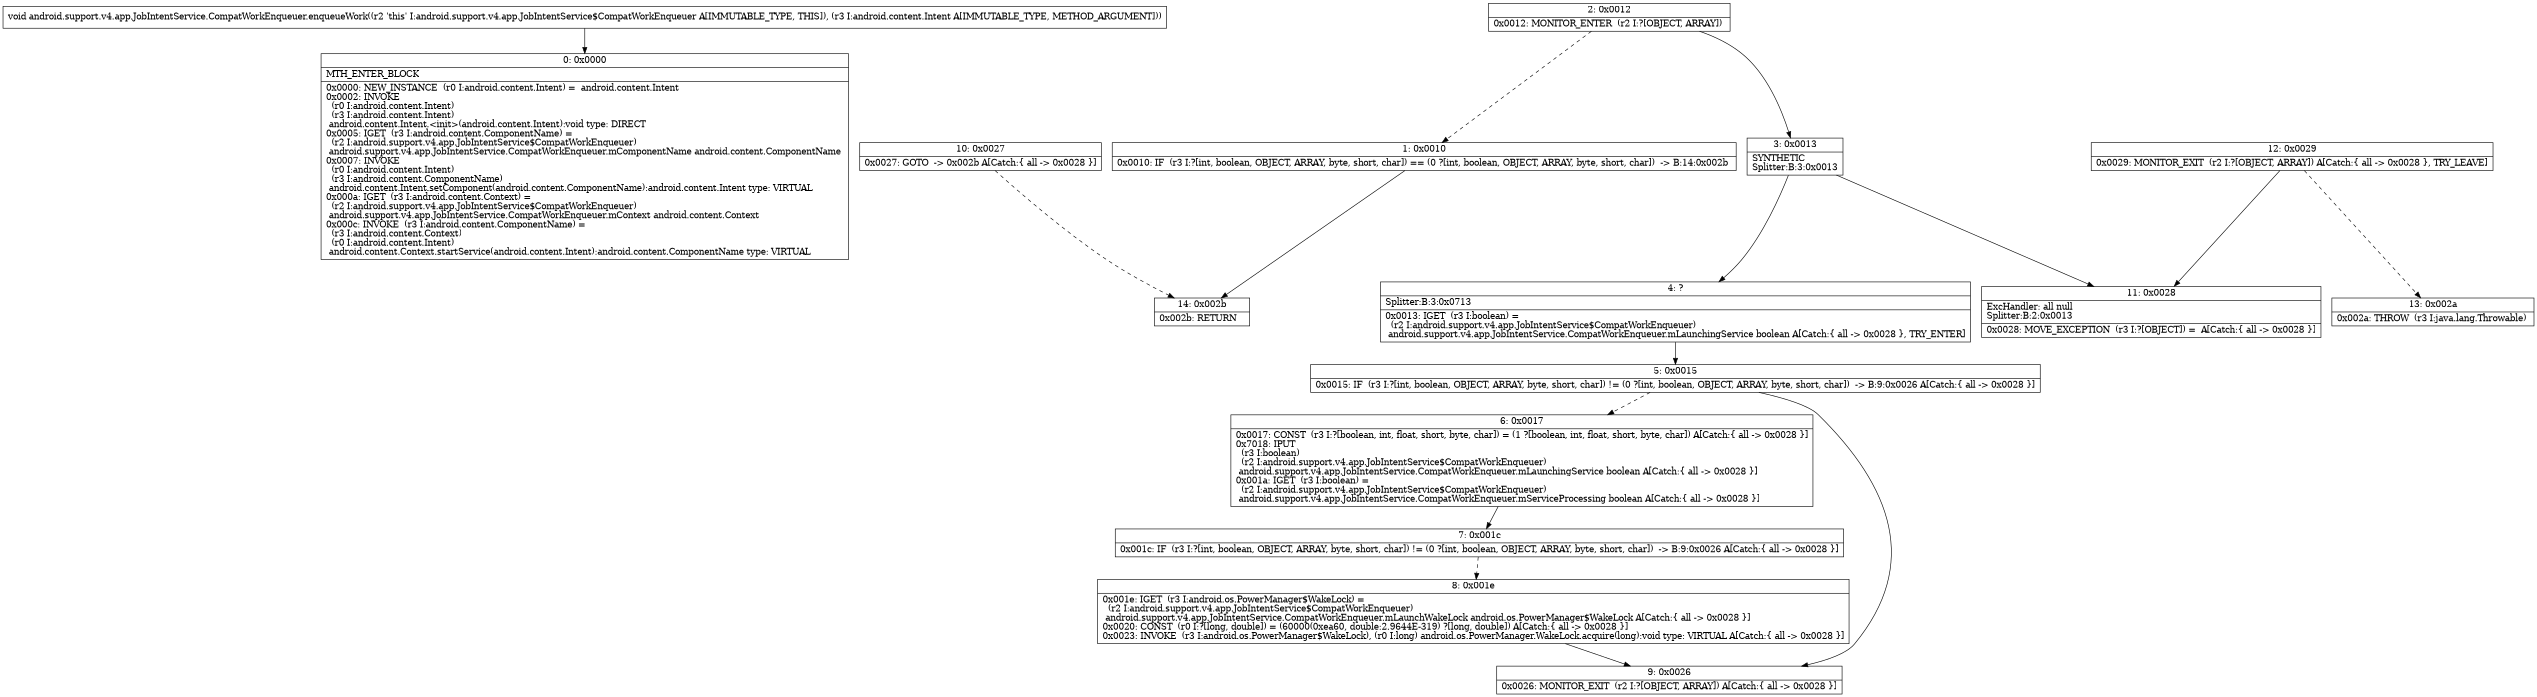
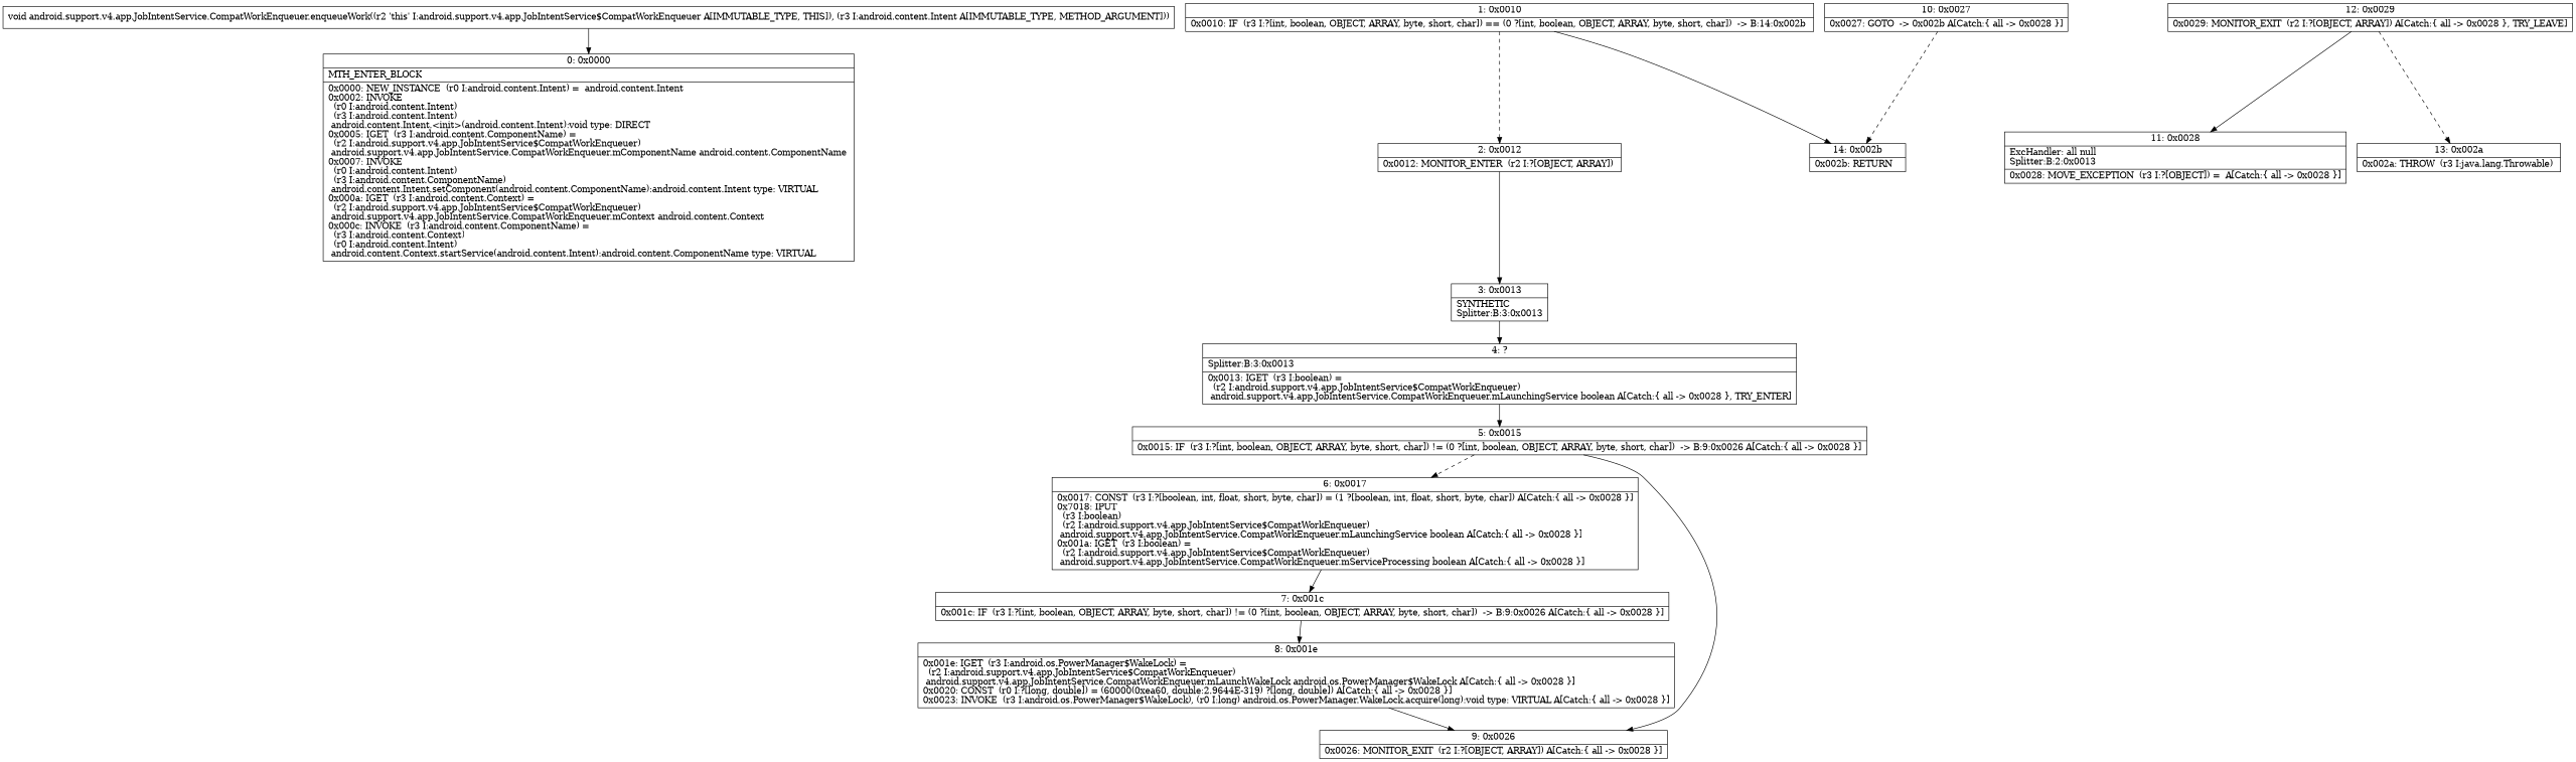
  digraph {
    node [shape=record]
    n1 [label="{0\:\ 0x0000|MTH_ENTER_BLOCK\l|0x0000: NEW_INSTANCE  (r0 I:android.content.Intent) =  android.content.Intent \l0x0002: INVOKE  \l  (r0 I:android.content.Intent)\l  (r3 I:android.content.Intent)\l android.content.Intent.\<init\>(android.content.Intent):void type: DIRECT \l0x0005: IGET  (r3 I:android.content.ComponentName) = \l  (r2 I:android.support.v4.app.JobIntentService$CompatWorkEnqueuer)\l android.support.v4.app.JobIntentService.CompatWorkEnqueuer.mComponentName android.content.ComponentName \l0x0007: INVOKE  \l  (r0 I:android.content.Intent)\l  (r3 I:android.content.ComponentName)\l android.content.Intent.setComponent(android.content.ComponentName):android.content.Intent type: VIRTUAL \l0x000a: IGET  (r3 I:android.content.Context) = \l  (r2 I:android.support.v4.app.JobIntentService$CompatWorkEnqueuer)\l android.support.v4.app.JobIntentService.CompatWorkEnqueuer.mContext android.content.Context \l0x000c: INVOKE  (r3 I:android.content.ComponentName) = \l  (r3 I:android.content.Context)\l  (r0 I:android.content.Intent)\l android.content.Context.startService(android.content.Intent):android.content.ComponentName type: VIRTUAL \l}"]
    n2 [label="{1\:\ 0x0010|0x0010: IF  (r3 I:?[int, boolean, OBJECT, ARRAY, byte, short, char]) == (0 ?[int, boolean, OBJECT, ARRAY, byte, short, char])  \-\> B:14:0x002b \l}"]
    n3 [label="{2\:\ 0x0012|0x0012: MONITOR_ENTER  (r2 I:?[OBJECT, ARRAY]) \l}"]
    n4 [label="{14\:\ 0x002b|0x002b: RETURN   \l}"]
    n5 [label="{3\:\ 0x0013|SYNTHETIC\lSplitter:B:3:0x0013\l}"]
-   n6 [label="{4\:\ ?|Splitter:B:3:0x0713\l|0x0013: IGET  (r3 I:boolean) = \l  (r2 I:android.support.v4.app.JobIntentService$CompatWorkEnqueuer)\l android.support.v4.app.JobIntentService.CompatWorkEnqueuer.mLaunchingService boolean A[Catch:\{ all \-\> 0x0028 \}, TRY_ENTER]\l}"]
+   n6 [label="{4\:\ ?|Splitter:B:3:0x0013\l|0x0013: IGET  (r3 I:boolean) = \l  (r2 I:android.support.v4.app.JobIntentService$CompatWorkEnqueuer)\l android.support.v4.app.JobIntentService.CompatWorkEnqueuer.mLaunchingService boolean A[Catch:\{ all \-\> 0x0028 \}, TRY_ENTER]\l}"]
    n7 [label="{11\:\ 0x0028|ExcHandler: all null\lSplitter:B:2:0x0013\l|0x0028: MOVE_EXCEPTION  (r3 I:?[OBJECT]) =  A[Catch:\{ all \-\> 0x0028 \}]\l}"]
    n8 [label="{5\:\ 0x0015|0x0015: IF  (r3 I:?[int, boolean, OBJECT, ARRAY, byte, short, char]) != (0 ?[int, boolean, OBJECT, ARRAY, byte, short, char])  \-\> B:9:0x0026 A[Catch:\{ all \-\> 0x0028 \}]\l}"]
    n9 [label="{6\:\ 0x0017|0x0017: CONST  (r3 I:?[boolean, int, float, short, byte, char]) = (1 ?[boolean, int, float, short, byte, char]) A[Catch:\{ all \-\> 0x0028 \}]\l0x7018: IPUT  \l  (r3 I:boolean)\l  (r2 I:android.support.v4.app.JobIntentService$CompatWorkEnqueuer)\l android.support.v4.app.JobIntentService.CompatWorkEnqueuer.mLaunchingService boolean A[Catch:\{ all \-\> 0x0028 \}]\l0x001a: IGET  (r3 I:boolean) = \l  (r2 I:android.support.v4.app.JobIntentService$CompatWorkEnqueuer)\l android.support.v4.app.JobIntentService.CompatWorkEnqueuer.mServiceProcessing boolean A[Catch:\{ all \-\> 0x0028 \}]\l}"]
    n10 [label="{9\:\ 0x0026|0x0026: MONITOR_EXIT  (r2 I:?[OBJECT, ARRAY]) A[Catch:\{ all \-\> 0x0028 \}]\l}"]
    n11 [label="{7\:\ 0x001c|0x001c: IF  (r3 I:?[int, boolean, OBJECT, ARRAY, byte, short, char]) != (0 ?[int, boolean, OBJECT, ARRAY, byte, short, char])  \-\> B:9:0x0026 A[Catch:\{ all \-\> 0x0028 \}]\l}"]
    n12 [label="{8\:\ 0x001e|0x001e: IGET  (r3 I:android.os.PowerManager$WakeLock) = \l  (r2 I:android.support.v4.app.JobIntentService$CompatWorkEnqueuer)\l android.support.v4.app.JobIntentService.CompatWorkEnqueuer.mLaunchWakeLock android.os.PowerManager$WakeLock A[Catch:\{ all \-\> 0x0028 \}]\l0x0020: CONST  (r0 I:?[long, double]) = (60000(0xea60, double:2.9644E\-319) ?[long, double]) A[Catch:\{ all \-\> 0x0028 \}]\l0x0023: INVOKE  (r3 I:android.os.PowerManager$WakeLock), (r0 I:long) android.os.PowerManager.WakeLock.acquire(long):void type: VIRTUAL A[Catch:\{ all \-\> 0x0028 \}]\l}"]
    n13 [label="{10\:\ 0x0027|0x0027: GOTO  \-\> 0x002b A[Catch:\{ all \-\> 0x0028 \}]\l}"]
    n14 [label="{12\:\ 0x0029|0x0029: MONITOR_EXIT  (r2 I:?[OBJECT, ARRAY]) A[Catch:\{ all \-\> 0x0028 \}, TRY_LEAVE]\l}"]
    n15 [label="{13\:\ 0x002a|0x002a: THROW  (r3 I:java.lang.Throwable) \l}"]
    n16 [label="{void android.support.v4.app.JobIntentService.CompatWorkEnqueuer.enqueueWork((r2 'this' I:android.support.v4.app.JobIntentService$CompatWorkEnqueuer A[IMMUTABLE_TYPE, THIS]), (r3 I:android.content.Intent A[IMMUTABLE_TYPE, METHOD_ARGUMENT])) }"]
-   n3 -> n2 [style=dashed]
+   n2 -> n3 [style=dashed]
    n2 -> n4
    n3 -> n5
    n5 -> n6
-   n5 -> n7
    n6 -> n8
    n8 -> n9 [style=dashed]
    n8 -> n10
    n9 -> n11
-   n11 -> n12 [style=dashed]
+   n11 -> n12 [style=solid]
    n12 -> n10
    n13 -> n4 [style=dashed]
    n14 -> n7
    n14 -> n15 [style=dashed]
    n16 -> n1
  }
